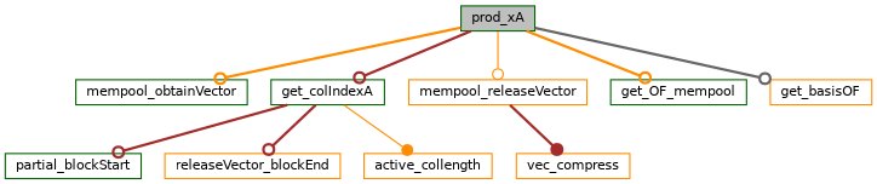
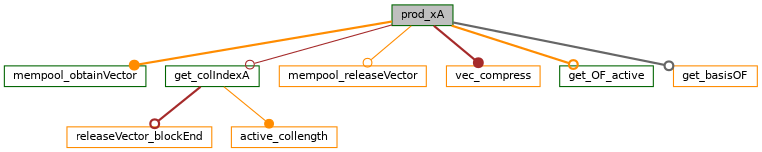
  digraph {
    rankdir=TB
    node [color=darkgreen fillcolor=white fontname=Helvetica fontsize=10 shape=record style=filled]
    edge [arrowhead=odot color=darkorange fontname=Helvetica fontsize=10 labelfontname=Helvetica labelfontsize=10 style=bold]
    n1 [fillcolor=grey75 fontcolor=black height=0.2 label=prod_xA width=0.4]
    n2 [height=0.2 label=mempool_obtainVector width=0.4]
    n3 [height=0.2 label=get_colIndexA width=0.4]
    n4 [color=darkorange height=0.2 label=mempool_releaseVector width=0.4]
    n5 [color=darkorange height=0.2 label=vec_compress width=0.4]
-   n6 [height=0.2 label=get_OF_mempool width=0.4]
+   n6 [height=0.2 label=get_OF_active width=0.4]
    n7 [color=darkorange height=0.2 label=get_basisOF width=0.4]
-   n8 [height=0.2 label=partial_blockStart width=0.4]
    n9 [color=darkorange height=0.2 label=releaseVector_blockEnd width=0.4]
    n10 [color=darkorange height=0.2 label=active_collength width=0.4]
-   n1 -> n2
-   n1 -> n3 [color=brown]
+   n1 -> n2 [arrowhead=dot]
+   n1 -> n3 [color=brown style=solid]
    n1 -> n4 [style=solid]
-   n4 -> n5 [arrowhead=dot color=brown]
+   n1 -> n5 [arrowhead=dot color=brown]
    n1 -> n6
    n1 -> n7 [color=gray40]
-   n3 -> n8 [color=brown]
    n3 -> n9 [color=brown]
    n3 -> n10 [arrowhead=dot style=solid]
  }
